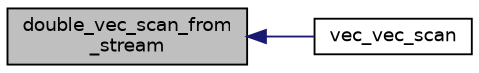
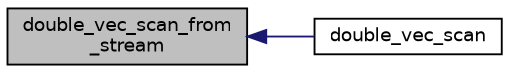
  digraph {
    rankdir=LR
    node [color=black fontname=Helvetica fontsize=10 shape=record style=filled]
    n1 [fillcolor=grey75 fontcolor=black height=0.2 label="double_vec_scan_from\l_stream" width=0.4]
-   n2 [fillcolor=white height=0.2 label=vec_vec_scan width=0.4]
+   n2 [fillcolor=white height=0.2 label=double_vec_scan width=0.4]
    n1 -> n2 [color=midnightblue dir=back fontname=Helvetica fontsize=10 labelfontname=Helvetica labelfontsize=10 style=solid]
  }
